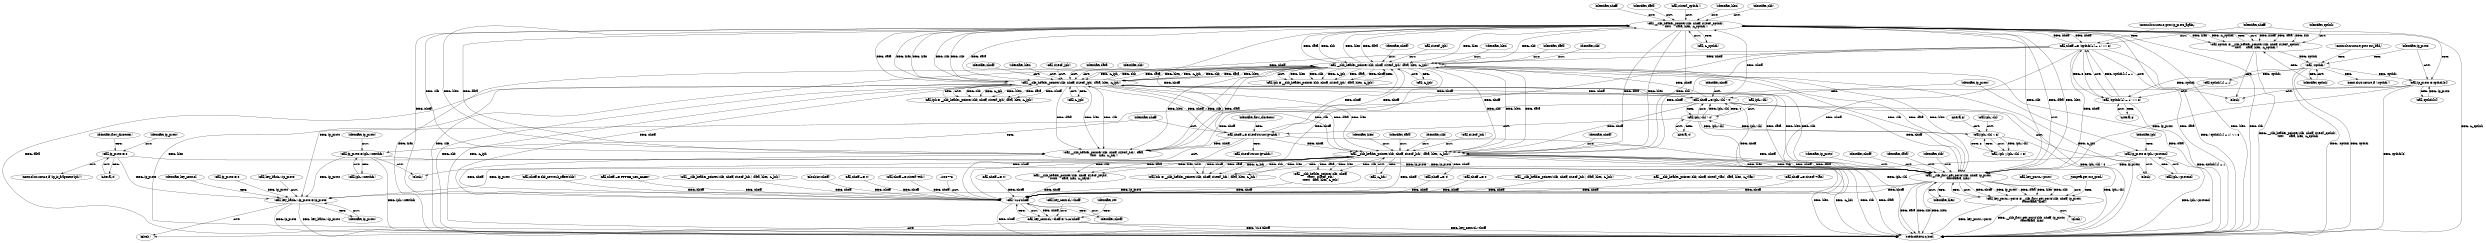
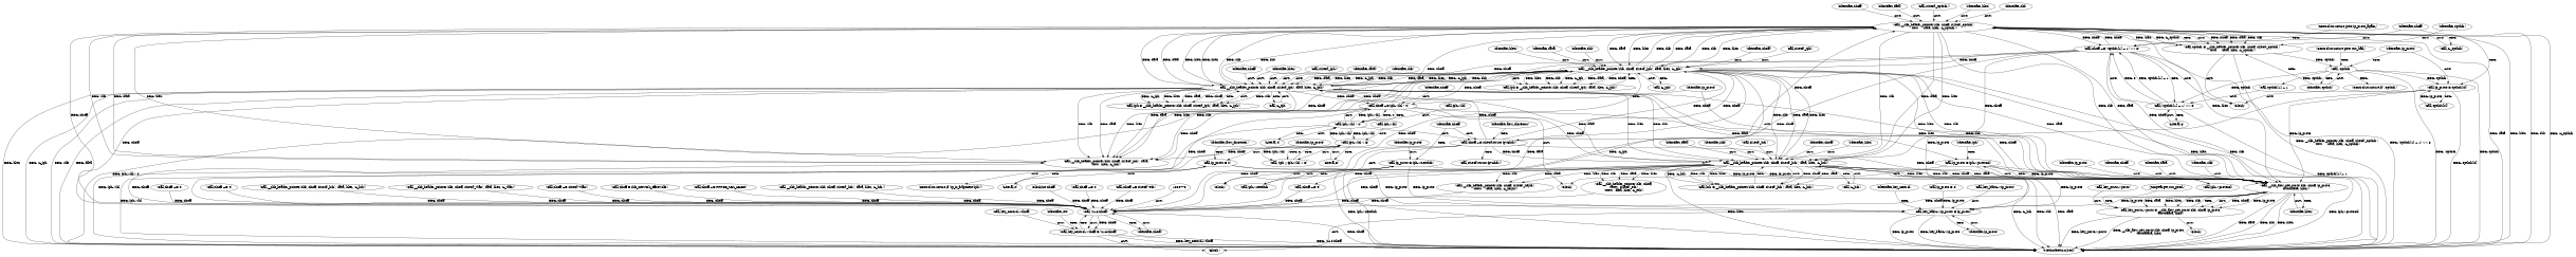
  digraph {
    fontname="DejaVu Serif"
    node [fontname="DejaVu Serif"]
    edge [fontname="DejaVu Serif"]
    n1 [label="(Call,__skb_flow_get_ports(skb, nhoff, ip_proto,\n \t\t\t\t\t\t\tdata, hlen))"]
    n2 [label="(Call,key_ports->ports = __skb_flow_get_ports(skb, nhoff, ip_proto,\n \t\t\t\t\t\t\tdata, hlen))"]
    n3 [label="(Call,key_basic->ip_proto = ip_proto)"]
    n4 [label="(Call,(u16)nhoff)"]
    n5 [label="(MethodReturn,bool)"]
    n6 [label="(Identifier,hlen)"]
    n7 [label="(Block,)"]
    n8 [label="(Identifier,ip_proto)"]
    n9 [label="(Block,)"]
    n10 [label="(Call,key_control->thoff = (u16)nhoff)"]
    n11 [label="(Identifier,nhoff)"]
    n12 [label="(Call,__skb_header_pointer(skb, nhoff, sizeof(_opthdr),\n \t\t\t\t\t      data, hlen, &_opthdr))"]
    n13 [label="(Call,__skb_header_pointer(skb, nhoff, sizeof(_iph), data, hlen, &_iph))"]
    n14 [label="(Call,__skb_header_pointer(skb, nhoff, sizeof(_iph), data, hlen, &_iph))"]
    n15 [label="(Call,nhoff += (opthdr[1] + 1) << 3)"]
    n16 [label="(Call,opthdr = __skb_header_pointer(skb, nhoff, sizeof(_opthdr),\n \t\t\t\t\t      data, hlen, &_opthdr))"]
    n17 [label="(Call,__skb_header_pointer(skb, nhoff, sizeof(_hdr), data, hlen, &_hdr))"]
    n18 [label="(Call,&_opthdr)"]
    n19 [label="(Call,__skb_header_pointer(skb, nhoff, sizeof(_hdr), data,\n \t\t\t\t\t   hlen, &_hdr))"]
    n20 [label="(Call,nhoff += sizeof(struct ipv6hdr))"]
    n21 [label="(Call,iph = __skb_header_pointer(skb, nhoff, sizeof(_iph), data, hlen, &_iph))"]
    n22 [label="(Call,&_iph)"]
    n23 [label="(Call,nhoff += iph->ihl * 4)"]
    n24 [label="(Call,iph = __skb_header_pointer(skb, nhoff, sizeof(_iph), data, hlen, &_iph))"]
    n25 [label="(Call,&_iph)"]
    n26 [label="(Call,(opthdr[1] + 1) << 3)"]
    n27 [label="(Block,)"]
    n28 [label="(Call,!opthdr)"]
    n29 [label="(Call,hdr = __skb_header_pointer(skb, nhoff, sizeof(_hdr), data, hlen, &_hdr))"]
    n30 [label="(Call,__skb_header_pointer(skb, nhoff, sizeof(_keyid),\n \t\t\t\t\t\t     data, hlen, &_keyid))"]
    n31 [label="(Call,&_hdr)"]
    n32 [label="(Call,__skb_header_pointer(skb, nhoff,\n \t\t\t\t\t\t   sizeof(_eth),\n \t\t\t\t\t\t   data, hlen, &_eth))"]
    n33 [label="(Call,nhoff += 4)"]
    n34 [label="(Call,sizeof(struct ipv6hdr))"]
    n35 [label="(Block,)"]
    n36 [label="(Call,iph->ihl * 4)"]
    n37 [label="(Block,)"]
    n38 [label="(Call,iph->ihl < 5)"]
    n39 [label="(Literal,4)"]
    n40 [label="(Call,!iph || iph->ihl < 5)"]
    n41 [label="(Literal,5)"]
    n42 [label="(Literal,3)"]
    n43 [label="(Call,ip_proto = opthdr[0])"]
    n44 [label="(ControlStructure,if (!opthdr))"]
    n45 [label="(Identifier,opthdr)"]
    n46 [label="(Call,opthdr[1] + 1)"]
    n47 [label="(Call,opthdr[0])"]
    n48 [label="(Call,ip_proto = iph->nexthdr)"]
    n49 [label="(Call,iph->nexthdr)"]
    n50 [label="(Call,ip_proto = 0)"]
    n51 [label="(ControlStructure,if (ip_is_fragment(iph)))"]
    n52 [label="(Literal,0)"]
    n53 [label="(Call,ip_proto = iph->protocol)"]
    n54 [label="(Call,iph->protocol)"]
    n55 [label="(Call,nhoff += 4)"]
    n56 [label="(Call,iph->ihl)"]
    n57 [label="(Identifier,nhoff)"]
    n58 [label="(Identifier,nhoff)"]
    n59 [label="(Identifier,nhoff)"]
    n60 [label="(Identifier,ip_proto)"]
    n61 [label="(Identifier,nhoff)"]
    n62 [label="(Identifier,nhoff)"]
    n63 [label="(Call,sizeof(_iph))"]
    n64 [label="(Identifier,ip_proto)"]
    n65 [label="(Identifier,hlen)"]
    n66 [label="(Identifier,ip_proto)"]
    n67 [label="(Identifier,data)"]
    n68 [label="(Identifier,iph)"]
    n69 [label="(Identifier,hlen)"]
    n70 [label="(Identifier,data)"]
    n71 [label="(Call,nhoff += 4)"]
    n72 [label="(Call,sizeof(_opthdr))"]
    n73 [label="(Identifier,data)"]
    n74 [label="(Identifier,ip_proto)"]
    n75 [label="(Identifier,hlen)"]
    n76 [label="(Call,iph->ihl)"]
    n77 [label="(Call,__skb_header_pointer(skb, nhoff, sizeof(_hdr), data, hlen, &_hdr))"]
    n78 [label="(Call,__skb_header_pointer(skb, nhoff, sizeof(_vlan), data, hlen, &_vlan))"]
    n79 [label="(Call,nhoff += sizeof(*vlan))"]
    n80 [label="(Call,key_control->thoff)"]
    n81 [label="(Call,nhoff = skb_network_offset(skb))"]
    n82 [label="(Identifier,key_control)"]
    n83 [label="(Identifier,flow_dissector)"]
    n84 [label="(Identifier,nhoff)"]
    n85 [label="(Identifier,ip_proto)"]
    n86 [label="(Identifier,hlen)"]
    n87 [label="(JumpTarget,out_good:)"]
    n88 [label="(Call,nhoff += PPPOE_SES_HLEN)"]
    n89 [label="(ControlStructure,goto ip_proto_again;)"]
    n90 [label="(Call,__skb_header_pointer(skb, nhoff, sizeof(_hdr), data, hlen, &_hdr))"]
    n91 [label="(Identifier,flow_dissector)"]
    n92 [label="(Call,sizeof(_iph))"]
    n93 [label="(Identifier,skb)"]
    n94 [label="(Call,sizeof(_hdr))"]
    n95 [label="(Block,int nhoff)"]
    n96 [label="(Call,nhoff += 4)"]
    n97 [label="(Call,ip_proto = 0)"]
    n98 [label="(Identifier,data)"]
    n99 [label="(Identifier,opthdr)"]
    n100 [label="(Identifier,skb)"]
    n101 [label="(Identifier,skb)"]
    n102 [label="(Identifier,nhoff)"]
    n103 [label="(ControlStructure,goto out_bad;)"]
    n104 [label="(Identifier,data)"]
    n105 [label="(Call,nhoff += sizeof(*eth))"]
    n106 [label="(Identifier,ret)"]
    n107 [label="(Identifier,skb)"]
    n108 [label="(Identifier,skb)"]
    n109 [label="(Identifier,nhoff)"]
    n110 [label="(Call,key_ports->ports)"]
    n111 [label="(Call,key_basic->ip_proto)"]
    1000773
    n1 -> n2 [label="AST: "]
    n1 -> n2 [label="DDG: nhoff"]
    n1 -> n2 [label="DDG: ip_proto"]
    n1 -> n2 [label="DDG: data"]
    n1 -> n2 [label="DDG: hlen"]
    n1 -> n2 [label="DDG: skb"]
    n1 -> n3 [label="DDG: ip_proto"]
    n1 -> n4 [label="DDG: nhoff"]
    n1 -> n5 [label="DDG: data"]
    n1 -> n5 [label="DDG: skb"]
    n1 -> n5 [label="DDG: hlen"]
    n1 -> n6 [label="CFG: "]
    n2 -> n1 [label="CFG: "]
    n2 -> n5 [label="DDG: key_ports->ports"]
    n2 -> n5 [label="DDG: __skb_flow_get_ports(skb, nhoff, ip_proto,\n \t\t\t\t\t\t\tdata, hlen)"]
    n2 -> n7 [label="AST: "]
    n3 -> n5 [label="DDG: ip_proto"]
    n3 -> n5 [label="DDG: key_basic->ip_proto"]
    n3 -> n8 [label="CFG: "]
    n3 -> n9 [label="AST: "]
    n4 -> n5 [label="DDG: nhoff"]
    n4 -> n10 [label="AST: "]
    n4 -> n10 [label="DDG: nhoff"]
    n4 -> n11 [label="CFG: "]
    n6 -> n1 [label="AST: "]
    n8 -> n3 [label="AST: "]
    n10 -> n4 [label="CFG: "]
    n10 -> n5 [label="DDG: key_control->thoff"]
    n10 -> n5 [label="DDG: (u16)nhoff"]
    n10 -> n9 [label="AST: "]
    n11 -> n4 [label="AST: "]
    n12 -> n1 [label="DDG: skb"]
    n12 -> n1 [label="DDG: data"]
    n12 -> n1 [label="DDG: hlen"]
    n12 -> n4 [label="DDG: nhoff"]
    n12 -> n5 [label="DDG: data"]
    n12 -> n5 [label="DDG: hlen"]
    n12 -> n5 [label="DDG: skb"]
    n12 -> n5 [label="DDG: &_opthdr"]
    n12 -> n13 [label="DDG: skb"]
    n12 -> n13 [label="DDG: data"]
    n12 -> n13 [label="DDG: hlen"]
    n12 -> n14 [label="DDG: skb"]
    n12 -> n14 [label="DDG: data"]
    n12 -> n14 [label="DDG: hlen"]
    n12 -> n15 [label="DDG: nhoff"]
    n12 -> n16 [label="AST: "]
    n12 -> n16 [label="DDG: nhoff"]
    n12 -> n16 [label="DDG: data"]
    n12 -> n16 [label="DDG: skb"]
    n12 -> n16 [label="DDG: hlen"]
    n12 -> n16 [label="DDG: &_opthdr"]
    n12 -> n17 [label="DDG: skb"]
    n12 -> n17 [label="DDG: data"]
    n12 -> n17 [label="DDG: hlen"]
    n12 -> n18 [label="CFG: "]
    n12 -> n19 [label="DDG: skb"]
    n12 -> n19 [label="DDG: data"]
    n12 -> n19 [label="DDG: hlen"]
    n13 -> n1 [label="DDG: skb"]
    n13 -> n1 [label="DDG: data"]
    n13 -> n1 [label="DDG: hlen"]
    n13 -> n4 [label="DDG: nhoff"]
    n13 -> n5 [label="DDG: hlen"]
    n13 -> n5 [label="DDG: skb"]
    n13 -> n5 [label="DDG: data"]
    n13 -> n5 [label="DDG: &_iph"]
    n13 -> n12 [label="DDG: skb"]
    n13 -> n12 [label="DDG: data"]
    n13 -> n12 [label="DDG: hlen"]
    n13 -> n14 [label="DDG: skb"]
    n13 -> n14 [label="DDG: data"]
    n13 -> n14 [label="DDG: hlen"]
    n13 -> n14 [label="DDG: &_iph"]
    n13 -> n17 [label="DDG: skb"]
    n13 -> n17 [label="DDG: data"]
    n13 -> n17 [label="DDG: hlen"]
    n13 -> n19 [label="DDG: skb"]
    n13 -> n19 [label="DDG: data"]
    n13 -> n19 [label="DDG: hlen"]
    n13 -> n20 [label="DDG: nhoff"]
    n13 -> n21 [label="AST: "]
    n13 -> n21 [label="DDG: hlen"]
    n13 -> n21 [label="DDG: skb"]
    n13 -> n21 [label="DDG: &_iph"]
    n13 -> n21 [label="DDG: data"]
    n13 -> n21 [label="DDG: nhoff"]
    n13 -> n22 [label="CFG: "]
    n14 -> n1 [label="DDG: skb"]
    n14 -> n1 [label="DDG: data"]
    n14 -> n1 [label="DDG: hlen"]
    n14 -> n4 [label="DDG: nhoff"]
    n14 -> n5 [label="DDG: hlen"]
    n14 -> n5 [label="DDG: &_iph"]
    n14 -> n5 [label="DDG: skb"]
    n14 -> n5 [label="DDG: data"]
    n14 -> n12 [label="DDG: skb"]
    n14 -> n12 [label="DDG: data"]
    n14 -> n12 [label="DDG: hlen"]
    n14 -> n13 [label="DDG: skb"]
    n14 -> n13 [label="DDG: data"]
    n14 -> n13 [label="DDG: hlen"]
    n14 -> n13 [label="DDG: &_iph"]
    n14 -> n17 [label="DDG: skb"]
    n14 -> n17 [label="DDG: data"]
    n14 -> n17 [label="DDG: hlen"]
    n14 -> n19 [label="DDG: skb"]
    n14 -> n19 [label="DDG: data"]
    n14 -> n19 [label="DDG: hlen"]
    n14 -> n23 [label="DDG: nhoff"]
    n14 -> n24 [label="AST: "]
    n14 -> n24 [label="DDG: skb"]
    n14 -> n24 [label="DDG: &_iph"]
    n14 -> n24 [label="DDG: hlen"]
    n14 -> n24 [label="DDG: data"]
    n14 -> n24 [label="DDG: nhoff"]
    n14 -> n25 [label="CFG: "]
    n15 -> n1 [label="DDG: nhoff"]
    n15 -> n4 [label="DDG: nhoff"]
    n15 -> n5 [label="DDG: (opthdr[1] + 1) << 3"]
    n15 -> n12 [label="DDG: nhoff"]
    n15 -> n13 [label="DDG: nhoff"]
    n15 -> n14 [label="DDG: nhoff"]
    n15 -> n17 [label="DDG: nhoff"]
    n15 -> n19 [label="DDG: nhoff"]
    n15 -> n26 [label="CFG: "]
    n15 -> n27 [label="AST: "]
    n16 -> n5 [label="DDG: __skb_header_pointer(skb, nhoff, sizeof(_opthdr),\n \t\t\t\t\t      data, hlen, &_opthdr)"]
    n16 -> n12 [label="CFG: "]
    n16 -> n27 [label="AST: "]
    n16 -> n28 [label="DDG: opthdr"]
    n17 -> n1 [label="DDG: skb"]
    n17 -> n1 [label="DDG: nhoff"]
    n17 -> n1 [label="DDG: data"]
    n17 -> n1 [label="DDG: hlen"]
    n17 -> n4 [label="DDG: nhoff"]
    n17 -> n5 [label="DDG: hlen"]
    n17 -> n5 [label="DDG: &_hdr"]
    n17 -> n5 [label="DDG: skb"]
    n17 -> n5 [label="DDG: data"]
    n17 -> n29 [label="AST: "]
    n17 -> n29 [label="DDG: nhoff"]
    n17 -> n29 [label="DDG: data"]
    n17 -> n29 [label="DDG: &_hdr"]
    n17 -> n29 [label="DDG: skb"]
    n17 -> n29 [label="DDG: hlen"]
    n17 -> n30 [label="DDG: skb"]
    n17 -> n30 [label="DDG: data"]
    n17 -> n30 [label="DDG: hlen"]
    n17 -> n31 [label="CFG: "]
    n17 -> n32 [label="DDG: skb"]
    n17 -> n32 [label="DDG: data"]
    n17 -> n32 [label="DDG: hlen"]
    n17 -> n33 [label="DDG: nhoff"]
    n18 -> n12 [label="AST: "]
    n19 -> n4 [label="DDG: nhoff"]
    n20 -> n1 [label="DDG: nhoff"]
    n20 -> n4 [label="DDG: nhoff"]
    n20 -> n12 [label="DDG: nhoff"]
    n20 -> n13 [label="DDG: nhoff"]
    n20 -> n14 [label="DDG: nhoff"]
    n20 -> n17 [label="DDG: nhoff"]
    n20 -> n19 [label="DDG: nhoff"]
    n20 -> n34 [label="CFG: "]
    n20 -> n35 [label="AST: "]
    n21 -> n13 [label="CFG: "]
    n22 -> n13 [label="AST: "]
    n23 -> n1 [label="DDG: nhoff"]
    n23 -> n4 [label="DDG: nhoff"]
    n23 -> n5 [label="DDG: iph->ihl * 4"]
    n23 -> n12 [label="DDG: nhoff"]
    n23 -> n13 [label="DDG: nhoff"]
    n23 -> n14 [label="DDG: nhoff"]
    n23 -> n17 [label="DDG: nhoff"]
    n23 -> n19 [label="DDG: nhoff"]
    n23 -> n36 [label="CFG: "]
    n23 -> n37 [label="AST: "]
    n24 -> n14 [label="CFG: "]
    n25 -> n14 [label="AST: "]
    n26 -> n5 [label="DDG: opthdr[1] + 1"]
    n26 -> n15 [label="AST: "]
    n26 -> n15 [label="DDG: opthdr[1] + 1"]
    n26 -> n15 [label="DDG: 3"]
    n26 -> n42 [label="CFG: "]
    n28 -> n5 [label="DDG: opthdr"]
    n28 -> n5 [label="DDG: !opthdr"]
    n28 -> n26 [label="DDG: opthdr"]
    n28 -> n43 [label="DDG: opthdr"]
    n28 -> n44 [label="DDG: "]
    n28 -> n45 [label="CFG: "]
    n28 -> n46 [label="DDG: opthdr"]
    n29 -> n17 [label="CFG: "]
    n30 -> n4 [label="DDG: nhoff"]
    n31 -> n17 [label="AST: "]
    n32 -> n4 [label="DDG: nhoff"]
    n33 -> n4 [label="DDG: nhoff"]
    n36 -> n5 [label="DDG: iph->ihl"]
    n36 -> n20 [label="AST: "]
    n36 -> n23 [label="AST: "]
    n36 -> n23 [label="DDG: iph->ihl"]
    n36 -> n23 [label="DDG: 4"]
    n36 -> n38 [label="DDG: iph->ihl"]
    n36 -> n39 [label="CFG: "]
    n38 -> n5 [label="DDG: iph->ihl"]
    n38 -> n36 [label="DDG: iph->ihl"]
    n38 -> n40 [label="AST: "]
    n38 -> n40 [label="DDG: iph->ihl"]
    n38 -> n40 [label="DDG: 5"]
+   n38 -> n41 [label="CFG: "]
    n39 -> n36 [label="AST: "]
    n40 -> n38 [label="CFG: "]
    n41 -> n38 [label="AST: "]
    n42 -> n26 [label="AST: "]
    n43 -> n1 [label="DDG: ip_proto"]
    n43 -> n3 [label="DDG: ip_proto"]
    n43 -> n5 [label="DDG: opthdr[0]"]
    n43 -> n27 [label="AST: "]
    n43 -> n47 [label="CFG: "]
    n45 -> n16 [label="CFG: "]
    n45 -> n28 [label="AST: "]
    n46 -> n26 [label="AST: "]
    n47 -> n43 [label="DDG: ip_proto"]
    n48 -> n1 [label="DDG: ip_proto"]
    n48 -> n3 [label="DDG: ip_proto"]
    n48 -> n5 [label="DDG: iph->nexthdr"]
    n48 -> n35 [label="AST: "]
    n48 -> n49 [label="CFG: "]
    n49 -> n48 [label="AST: "]
    n50 -> n1 [label="DDG: ip_proto"]
    n50 -> n3 [label="DDG: ip_proto"]
    n50 -> n51 [label="AST: "]
    n50 -> n52 [label="CFG: "]
    n52 -> n50 [label="AST: "]
    n53 -> n1 [label="DDG: ip_proto"]
    n53 -> n3 [label="DDG: ip_proto"]
    n53 -> n5 [label="DDG: iph->protocol"]
    n53 -> n37 [label="AST: "]
    n53 -> n54 [label="CFG: "]
    n54 -> n53 [label="AST: "]
    n55 -> n4 [label="DDG: nhoff"]
    n56 -> n36 [label="AST: "]
    n57 -> n13 [label="AST: "]
    n58 -> n17 [label="AST: "]
    n59 -> n12 [label="AST: "]
    n60 -> n50 [label="AST: "]
    n61 -> n14 [label="AST: "]
    n62 -> n20 [label="AST: "]
    n62 -> n48 [label="CFG: "]
    n63 -> n13 [label="AST: "]
    n64 -> n1 [label="AST: "]
    n65 -> n17 [label="AST: "]
    n66 -> n28 [label="CFG: "]
    n66 -> n43 [label="AST: "]
    n67 -> n12 [label="AST: "]
    n68 -> n53 [label="CFG: "]
    n69 -> n13 [label="AST: "]
    n70 -> n17 [label="AST: "]
    n71 -> n4 [label="DDG: nhoff"]
    n72 -> n12 [label="AST: "]
    n73 -> n13 [label="AST: "]
    n74 -> n48 [label="AST: "]
    n75 -> n14 [label="AST: "]
    n76 -> n38 [label="AST: "]
    n77 -> n4 [label="DDG: nhoff"]
    n78 -> n4 [label="DDG: nhoff"]
    n79 -> n4 [label="DDG: nhoff"]
    n80 -> n10 [label="AST: "]
    n81 -> n4 [label="DDG: nhoff"]
    n82 -> n3 [label="CFG: "]
    n83 -> n50 [label="CFG: "]
    n84 -> n23 [label="AST: "]
    n85 -> n23 [label="CFG: "]
    n85 -> n53 [label="AST: "]
    n86 -> n12 [label="AST: "]
    n87 -> n2 [label="CFG: "]
    n88 -> n4 [label="DDG: nhoff"]
    n89 -> n15 [label="CFG: "]
    n90 -> n4 [label="DDG: nhoff"]
    n91 -> n20 [label="CFG: "]
    n92 -> n14 [label="AST: "]
    n93 -> n17 [label="AST: "]
    n94 -> n17 [label="AST: "]
    n95 -> n4 [label="DDG: nhoff"]
    n96 -> n4 [label="DDG: nhoff"]
    n97 -> n3 [label="DDG: ip_proto"]
    n98 -> n14 [label="AST: "]
    n99 -> n16 [label="AST: "]
    n100 -> n14 [label="AST: "]
    n101 -> n13 [label="AST: "]
    n102 -> n1 [label="AST: "]
    n103 -> n28 [label="CFG: "]
    n104 -> n1 [label="AST: "]
    n105 -> n4 [label="DDG: nhoff"]
    n106 -> n10 [label="CFG: "]
    n107 -> n12 [label="AST: "]
    n108 -> n1 [label="AST: "]
    n109 -> n15 [label="AST: "]
    n109 -> n43 [label="CFG: "]
    n110 -> n2 [label="AST: "]
    n111 -> n3 [label="AST: "]
    1000773 -> n4 [label="AST: "]
  }
